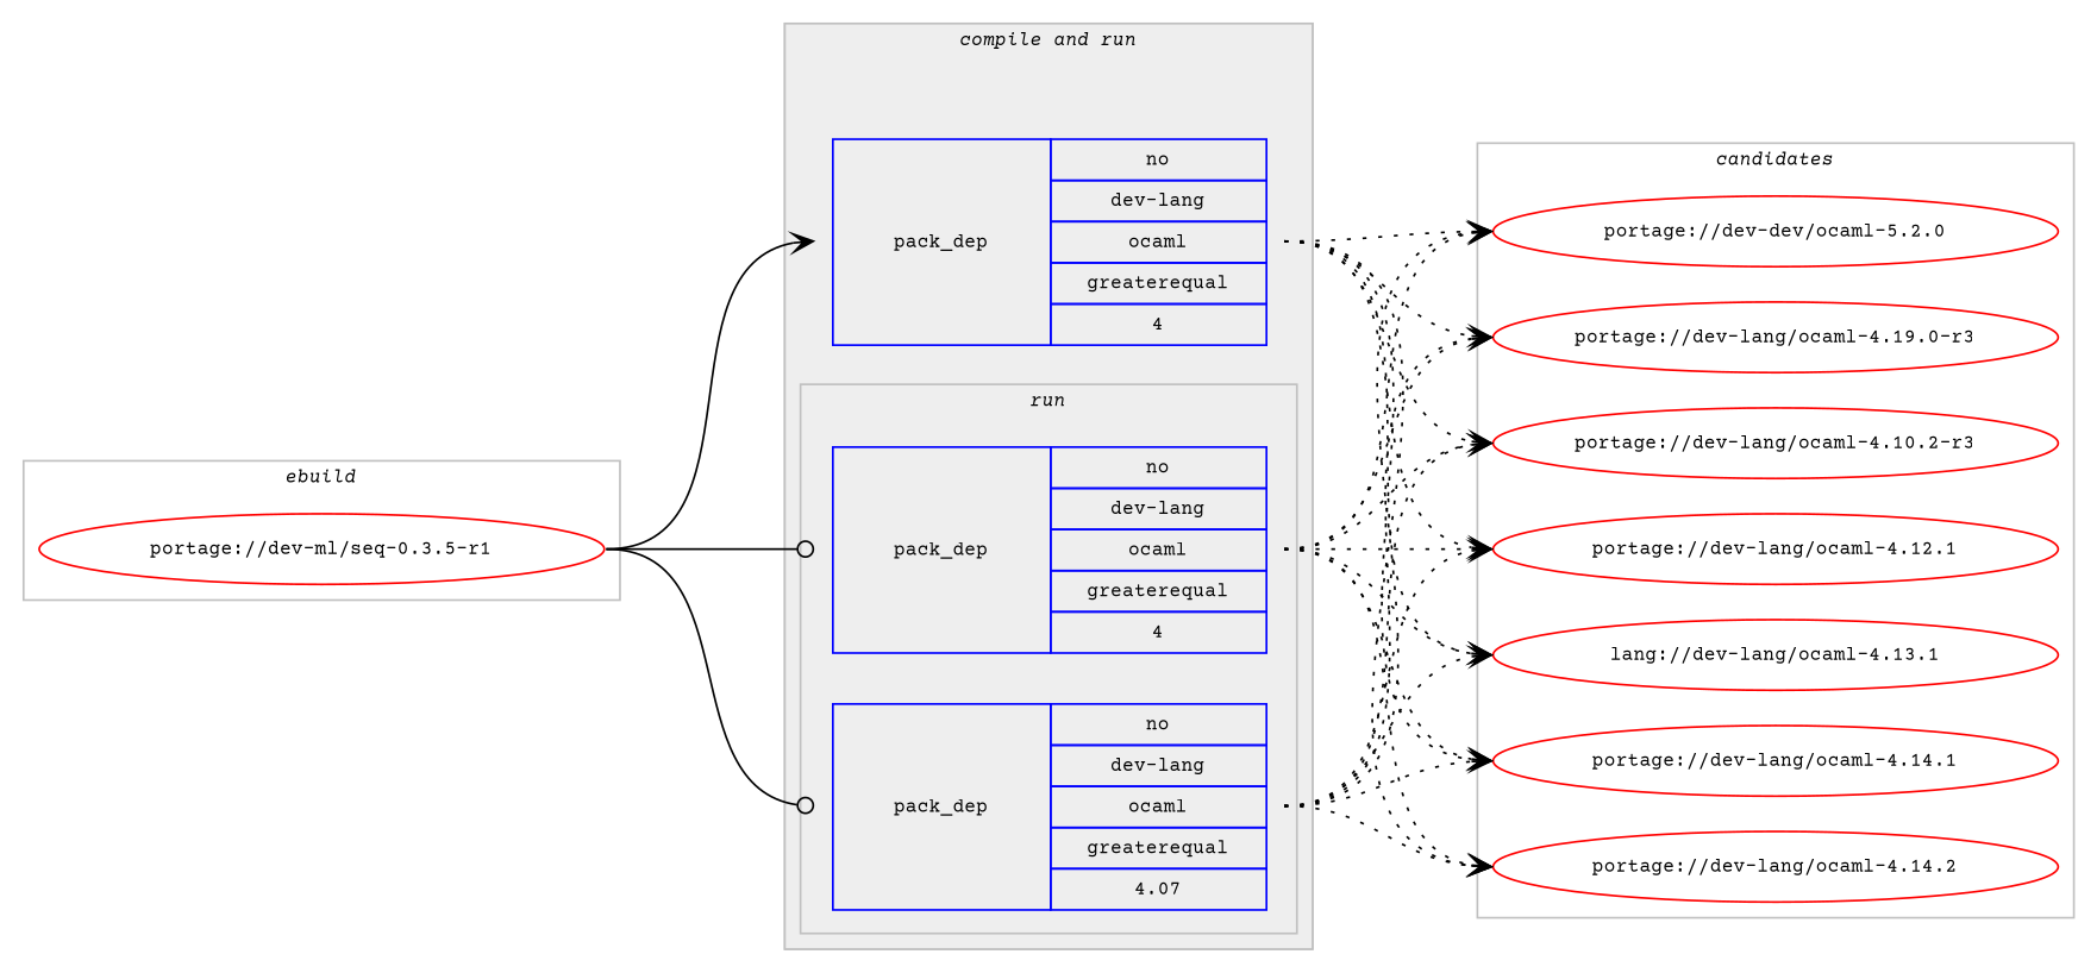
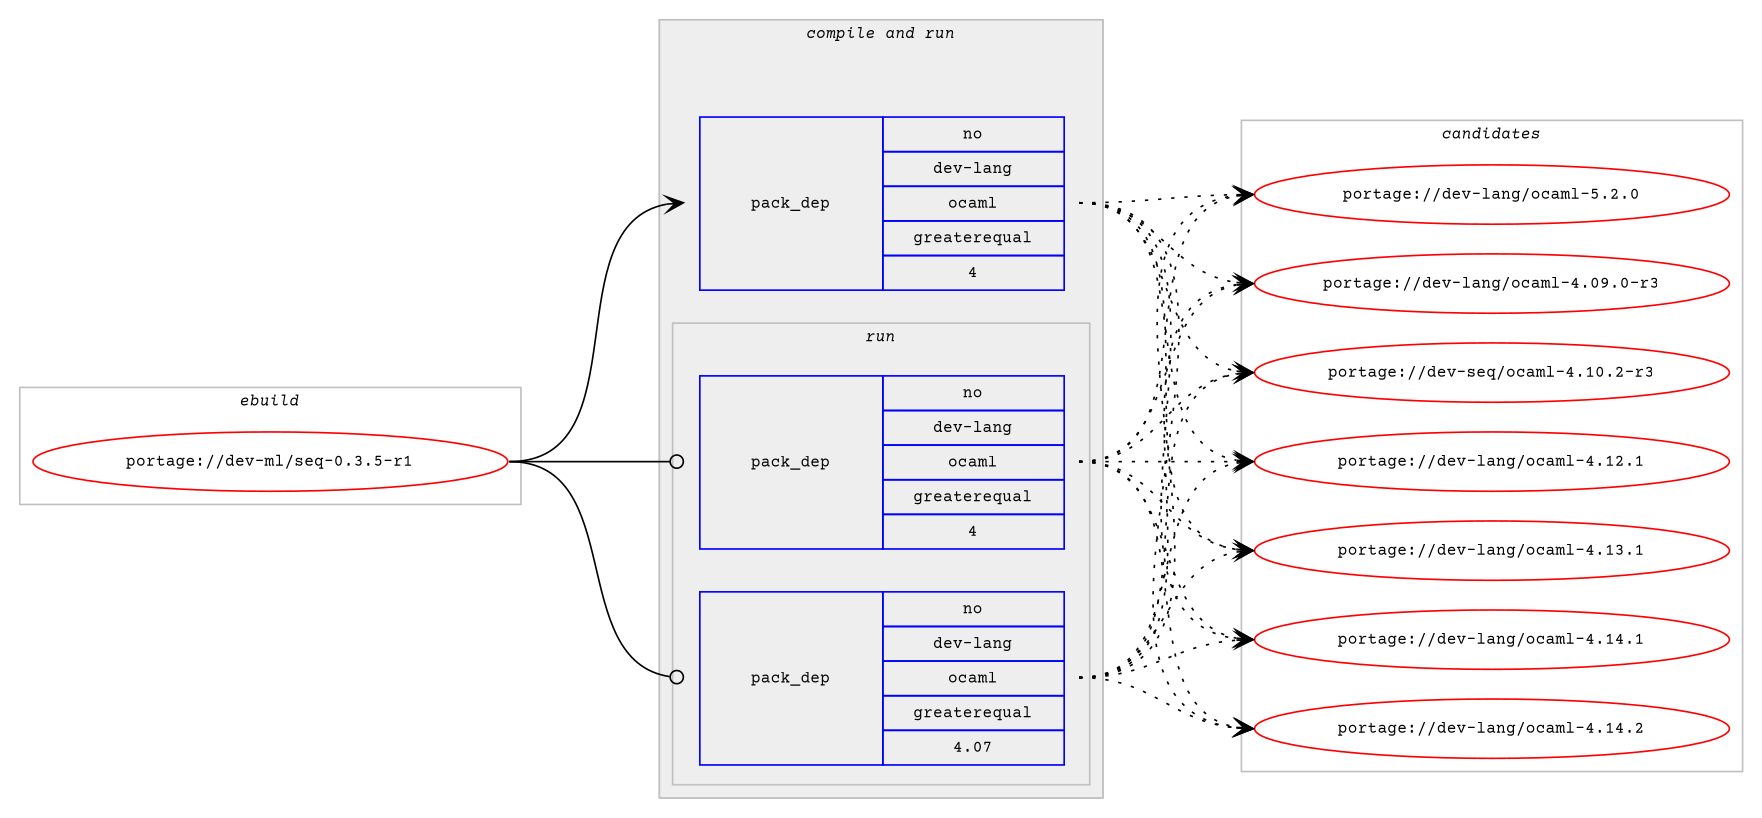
  digraph {
    compound=true
    concentrate=true
    fontname="Courier Prime"
    fontsize=10
    newrank=true
    rankdir=LR
    ranksep=1.5
    node [color=red fontname="Courier Prime" fontsize=10]
    edge [arrowhead=vee fontname="Courier Prime" headport=w style=dotted tailport=e weight=100]
    n1 [label="portage://dev-ml/seq-0.3.5-r1" width=4]
    n2 [color=blue label=<<TABLE BORDER="0" CELLBORDER="1" CELLSPACING="0" CELLPADDING="4" WIDTH="220"><TR><TD ROWSPAN="6" CELLPADDING="30">pack_dep</TD></TR><TR><TD WIDTH="110">no</TD></TR><TR><TD>dev-lang</TD></TR><TR><TD>ocaml</TD></TR><TR><TD>greaterequal</TD></TR><TR><TD>4</TD></TR></TABLE>> shape=none]
    n3 [color=blue label=<<TABLE BORDER="0" CELLBORDER="1" CELLSPACING="0" CELLPADDING="4" WIDTH="220"><TR><TD ROWSPAN="6" CELLPADDING="30">pack_dep</TD></TR><TR><TD WIDTH="110">no</TD></TR><TR><TD>dev-lang</TD></TR><TR><TD>ocaml</TD></TR><TR><TD>greaterequal</TD></TR><TR><TD>4</TD></TR></TABLE>> shape=none]
    n4 [color=blue label=<<TABLE BORDER="0" CELLBORDER="1" CELLSPACING="0" CELLPADDING="4" WIDTH="220"><TR><TD ROWSPAN="6" CELLPADDING="30">pack_dep</TD></TR><TR><TD WIDTH="110">no</TD></TR><TR><TD>dev-lang</TD></TR><TR><TD>ocaml</TD></TR><TR><TD>greaterequal</TD></TR><TR><TD>4.07</TD></TR></TABLE>> shape=none]
-   n5 [label="portage://dev-lang/ocaml-4.19.0-r3" width=4]
-   n6 [label="portage://dev-lang/ocaml-4.10.2-r3" width=4]
+   n5 [label="portage://dev-lang/ocaml-4.09.0-r3" width=4]
+   n6 [label="portage://dev-seq/ocaml-4.10.2-r3" width=4]
    n7 [label="portage://dev-lang/ocaml-4.12.1" width=4]
-   n8 [label="lang://dev-lang/ocaml-4.13.1" width=4]
+   n8 [label="portage://dev-lang/ocaml-4.13.1" width=4]
    n9 [label="portage://dev-lang/ocaml-4.14.1" width=4]
    n10 [label="portage://dev-lang/ocaml-4.14.2" width=4]
-   n11 [label="portage://dev-dev/ocaml-5.2.0" width=4]
+   n11 [label="portage://dev-lang/ocaml-5.2.0" width=4]
    subgraph cluster_1 {
      color=gray
      label=<<i>ebuild</i>>
      rank=same
      n1
    }
    subgraph cluster_2 {
      color=gray
      label=<<i>dependencies</i>>
      subgraph cluster_3 {
        color=gray
        fillcolor="#eeeeee"
        label=<<i>compile</i>>
        style=filled
        subgraph sub_4 {
          color=gray
          fillcolor="#eeeeee"
          label=<<i>compile</i>>
          style=filled
          n2
        }
      }
      subgraph cluster_5 {
        color=gray
        fillcolor="#eeeeee"
        label=<<i>compile and run</i>>
        style=filled
      }
      subgraph cluster_6 {
        color=gray
        fillcolor="#eeeeee"
        label=<<i>run</i>>
        style=filled
        subgraph sub_7 {
          color=gray
          fillcolor="#eeeeee"
          label=<<i>run</i>>
          style=filled
          n3
        }
        subgraph sub_8 {
          color=gray
          fillcolor="#eeeeee"
          label=<<i>run</i>>
          style=filled
          n4
        }
      }
    }
    subgraph cluster_9 {
      color=gray
      label=<<i>candidates</i>>
      rank=same
      subgraph sub_10 {
        color=black
        label=<<i>candidates</i>>
        nodesep=1
        rank=same
        n5
        n6
        n7
        n8
        n9
        n10
        n11
      }
      subgraph sub_11 {
        color=black
        label=<<i>candidates</i>>
        nodesep=1
        rank=same
        n5
        n6
        n7
        n8
        n9
        n10
        n11
      }
      subgraph sub_12 {
        color=black
        label=<<i>candidates</i>>
        nodesep=1
        rank=same
        n5
        n6
        n7
        n8
        n9
        n10
        n11
      }
    }
    n1 -> n2 [style=solid weight=20]
    n1 -> n3 [arrowhead=odot style=solid weight=20]
    n1 -> n4 [arrowhead=odot style=solid weight=20]
    n2 -> n5
    n2 -> n6
    n2 -> n7
    n2 -> n8
    n2 -> n9
    n2 -> n10
    n2 -> n11
    n3 -> n5
    n3 -> n6
    n3 -> n7
    n3 -> n8
    n3 -> n9
    n3 -> n10
    n3 -> n11
    n4 -> n5
    n4 -> n6
    n4 -> n7
    n4 -> n8
    n4 -> n9
    n4 -> n10
    n4 -> n11
  }
